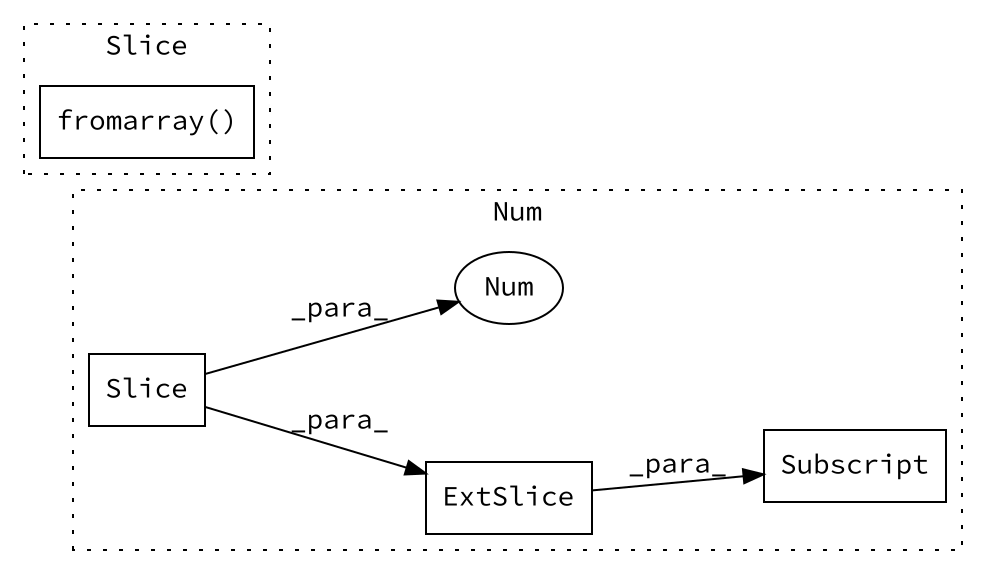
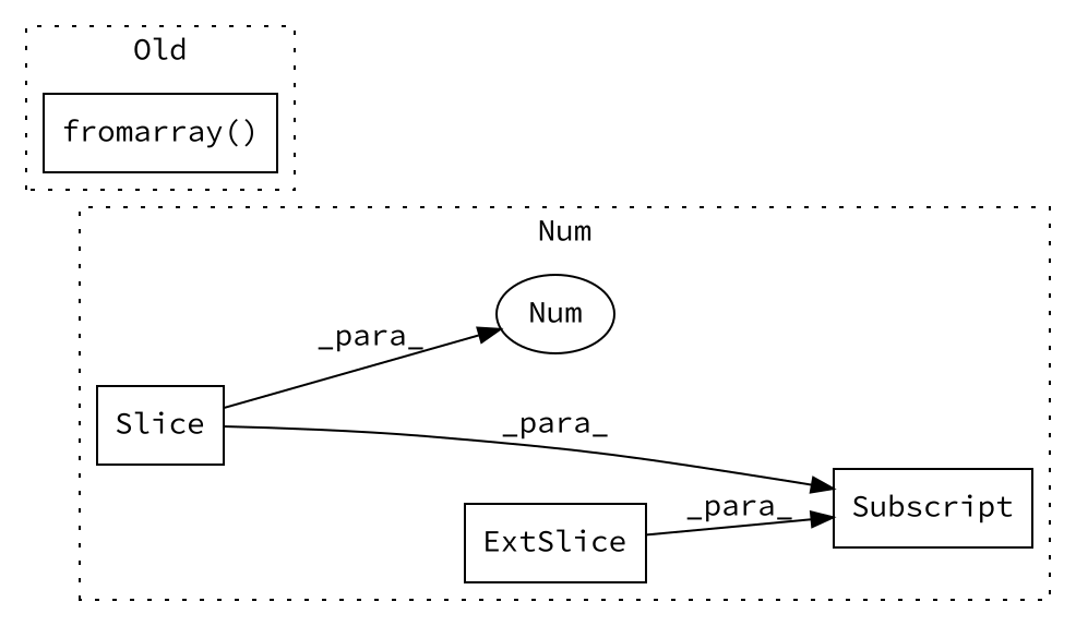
  digraph {
    fontname="Source Code Pro"
    rankdir=LR
    node [fontname="Source Code Pro" shape=box]
    edge [fontname="Source Code Pro"]
    n1 [a=85 l=8 label=ExtSlice s=3052]
    n2 [a=63 l="20,0" label=Subscript s="3052,0"]
    n3 [a=80 l=1 label=Slice s=3067]
    n4 [a=76 l=3 label=Num s=3068 shape=ellipse]
    n5 [a=75 l="16,1" label="fromarray()" s="2565,2615"]
    subgraph cluster_1 {
      label=Num
      style=dotted
      n1
      n2
      n3
      n4
    }
    subgraph cluster_2 {
-     label=Slice
+     label=Old
      style=dotted
      n5
    }
    n1 -> n2 [label=_para_]
-   n3 -> n1 [label=_para_]
+   n3 -> n2 [label=_para_]
    n3 -> n4 [label=_para_]
  }
